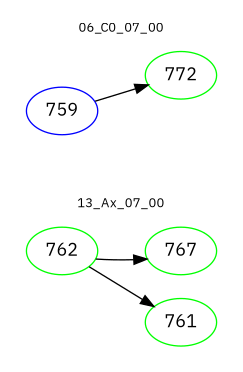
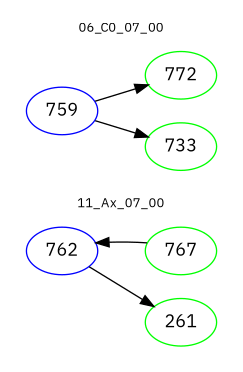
  digraph {
    fontname="IBM Plex Sans"
    rankdir=LR
    node [color=green fontname="IBM Plex Sans"]
    edge [color=black fontname="IBM Plex Sans"]
-   n1 [label=762]
-   n2 [label=761]
+   n1 [color=blue label=762]
+   n2 [label=261]
    n3 [label=767]
    n4 [color=blue label=759]
+   n5 [label=733]
    n6 [label=772]
    subgraph cluster_1 {
      color=white
      fontsize=10
-     label="13_Ax_07_00"
+     label="11_Ax_07_00"
      n1
      n2
      n3
    }
    subgraph cluster_2 {
      color=white
      fontsize=10
      label="06_C0_07_00"
      n4
+     n5
      n6
    }
    n1 -> n2
-   n1 -> n3
+   n3 -> n1
+   n4 -> n5
    n4 -> n6
  }
